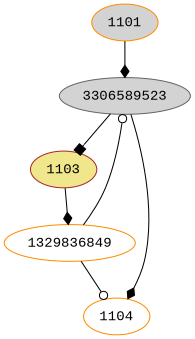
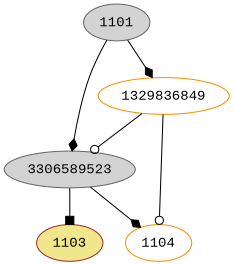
  strict digraph {
    fontname="Liberation Mono"
    node [color=gray40 fillcolor=lightgrey fontname="Liberation Mono" style=filled]
    edge [arrowhead=diamond fontname="Liberation Mono"]
-   1101 [color=darkorange]
+   1101
    3306589523
    1103 [color=brown fillcolor=khaki]
    1104 [color=darkorange fillcolor=white]
    1329836849 [color=darkorange fillcolor=white]
    1101 -> 3306589523
    3306589523 -> 1103 [arrowhead=box]
    3306589523 -> 1104
-   1103 -> 1329836849
+   1101 -> 1329836849
    1329836849 -> 3306589523 [arrowhead=odot]
    1329836849 -> 1104 [arrowhead=odot]
  }
